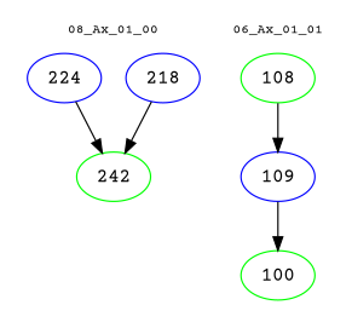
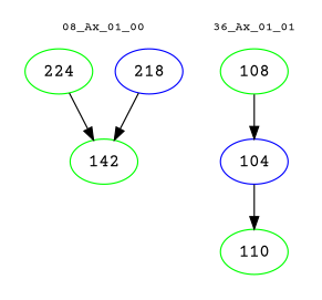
  digraph {
    fontname="Courier Prime"
    node [color=blue fontname="Courier Prime"]
    edge [color=black fontname="Courier Prime"]
    n1 [label=218]
-   n2 [label=224]
-   n3 [color=green label=242]
+   n2 [color=green label=224]
+   n3 [color=green label=142]
    n4 [color=green label=108]
-   n5 [label=109]
-   n6 [color=green label=100]
+   n5 [label=104]
+   n6 [color=green label=110]
    subgraph cluster_1 {
      color=white
      fontsize=10
      label="08_Ax_01_00"
      n1
      n2
      n3
    }
    subgraph cluster_2 {
      color=white
      fontsize=10
-     label="06_Ax_01_01"
+     label="36_Ax_01_01"
      n4
      n5
      n6
    }
    n1 -> n3
    n2 -> n3
    n4 -> n5
    n5 -> n6
  }
